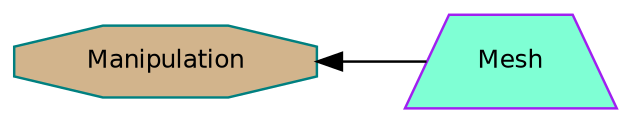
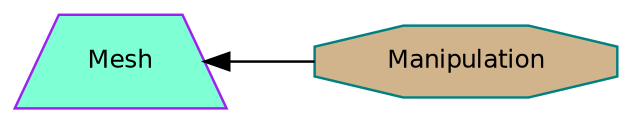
  digraph {
    rankdir=LR
    node [fontname=Helvetica fontsize=10 style=filled]
    n1 [color=teal fillcolor=tan fontcolor=black height=0.2 label=Manipulation shape=octagon width=0.4]
    n2 [color=purple fillcolor=aquamarine height=0.2 label=Mesh shape=trapezium width=0.4]
-   n1 -> n2 [dir=back fontname=Helvetica fontsize=10 labelfontname=Helvetica labelfontsize=10 shape=plaintext style=solid]
+   n2 -> n1 [dir=back fontname=Helvetica fontsize=10 labelfontname=Helvetica labelfontsize=10 shape=plaintext style=solid]
  }
